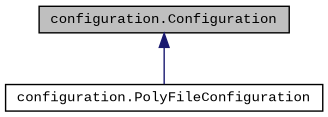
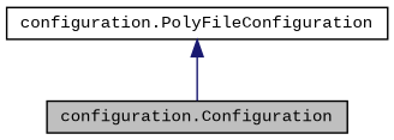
  digraph {
    fontname="Liberation Mono"
    node [color=black fontname="Liberation Mono" fontsize=10 shape=record style=filled]
    n1 [fillcolor=grey75 fontcolor=black height=0.2 label="configuration.Configuration" width=0.4]
    n2 [fillcolor=white height=0.2 label="configuration.PolyFileConfiguration" width=0.4]
-   n1 -> n2 [color=midnightblue dir=back fontname="Liberation Mono" fontsize=10 labelfontname=Helvetica labelfontsize=10 style=solid]
+   n2 -> n1 [color=midnightblue dir=back fontname="Liberation Mono" fontsize=10 labelfontname=Helvetica labelfontsize=10 style=solid]
  }
